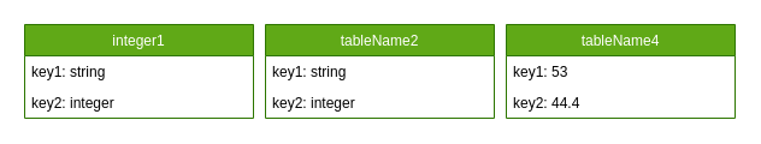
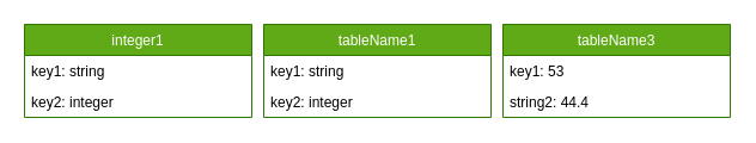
  <mxCell id="0" />
  <mxCell id="1" parent="0" />
  <mxCell id="2" value="integer1" style="swimlane;fontStyle=0;childLayout=stackLayout;horizontal=1;startSize=26;fillColor=#60a917;horizontalStack=0;resizeParent=1;resizeParentMax=0;resizeLast=0;collapsible=1;marginBottom=0;strokeColor=#2D7600;fontColor=#ffffff;" parent="1" vertex="1"><mxGeometry x="20" y="20" width="190" height="78" as="geometry"><mxRectangle x="310" y="160" width="130" height="26" as="alternateBounds" /></mxGeometry></mxCell>
  <mxCell id="3" value="key1: string" style="text;strokeColor=none;fillColor=none;align=left;verticalAlign=top;spacingLeft=4;spacingRight=4;overflow=hidden;rotatable=0;points=[[0,0.5],[1,0.5]];portConstraint=eastwest;" parent="2" vertex="1"><mxGeometry y="26" width="190" height="26" as="geometry" /></mxCell>
  <mxCell id="4" value="key2: integer" style="text;strokeColor=none;fillColor=none;align=left;verticalAlign=top;spacingLeft=4;spacingRight=4;overflow=hidden;rotatable=0;points=[[0,0.5],[1,0.5]];portConstraint=eastwest;" parent="2" vertex="1"><mxGeometry y="52" width="190" height="26" as="geometry" /></mxCell>
- <mxCell id="5" value="tableName2" style="swimlane;fontStyle=0;childLayout=stackLayout;horizontal=1;startSize=26;fillColor=#60a917;horizontalStack=0;resizeParent=1;resizeParentMax=0;resizeLast=0;collapsible=1;marginBottom=0;strokeColor=#2D7600;fontColor=#ffffff;" parent="1" vertex="1"><mxGeometry x="220" y="20" width="190" height="78" as="geometry"><mxRectangle x="310" y="160" width="130" height="26" as="alternateBounds" /></mxGeometry></mxCell>
+ <mxCell id="5" value="tableName1" style="swimlane;fontStyle=0;childLayout=stackLayout;horizontal=1;startSize=26;fillColor=#60a917;horizontalStack=0;resizeParent=1;resizeParentMax=0;resizeLast=0;collapsible=1;marginBottom=0;strokeColor=#2D7600;fontColor=#ffffff;" parent="1" vertex="1"><mxGeometry x="220" y="20" width="190" height="78" as="geometry"><mxRectangle x="310" y="160" width="130" height="26" as="alternateBounds" /></mxGeometry></mxCell>
  <mxCell id="6" value="key1: string" style="text;strokeColor=none;fillColor=none;align=left;verticalAlign=top;spacingLeft=4;spacingRight=4;overflow=hidden;rotatable=0;points=[[0,0.5],[1,0.5]];portConstraint=eastwest;" parent="5" vertex="1"><mxGeometry y="26" width="190" height="26" as="geometry" /></mxCell>
  <mxCell id="7" value="key2: integer" style="text;strokeColor=none;fillColor=none;align=left;verticalAlign=top;spacingLeft=4;spacingRight=4;overflow=hidden;rotatable=0;points=[[0,0.5],[1,0.5]];portConstraint=eastwest;" parent="5" vertex="1"><mxGeometry y="52" width="190" height="26" as="geometry" /></mxCell>
- <mxCell id="8" value="tableName4" style="swimlane;fontStyle=0;childLayout=stackLayout;horizontal=1;startSize=26;fillColor=#60a917;horizontalStack=0;resizeParent=1;resizeParentMax=0;resizeLast=0;collapsible=1;marginBottom=0;strokeColor=#2D7600;fontColor=#ffffff;" parent="1" vertex="1"><mxGeometry x="420" y="20" width="190" height="78" as="geometry"><mxRectangle x="310" y="160" width="130" height="26" as="alternateBounds" /></mxGeometry></mxCell>
+ <mxCell id="8" value="tableName3" style="swimlane;fontStyle=0;childLayout=stackLayout;horizontal=1;startSize=26;fillColor=#60a917;horizontalStack=0;resizeParent=1;resizeParentMax=0;resizeLast=0;collapsible=1;marginBottom=0;strokeColor=#2D7600;fontColor=#ffffff;" parent="1" vertex="1"><mxGeometry x="420" y="20" width="190" height="78" as="geometry"><mxRectangle x="310" y="160" width="130" height="26" as="alternateBounds" /></mxGeometry></mxCell>
  <mxCell id="9" value="key1: 53" style="text;strokeColor=none;fillColor=none;align=left;verticalAlign=top;spacingLeft=4;spacingRight=4;overflow=hidden;rotatable=0;points=[[0,0.5],[1,0.5]];portConstraint=eastwest;" parent="8" vertex="1"><mxGeometry y="26" width="190" height="26" as="geometry" /></mxCell>
- <mxCell id="10" value="key2: 44.4" style="text;strokeColor=none;fillColor=none;align=left;verticalAlign=top;spacingLeft=4;spacingRight=4;overflow=hidden;rotatable=0;points=[[0,0.5],[1,0.5]];portConstraint=eastwest;" parent="8" vertex="1"><mxGeometry y="52" width="190" height="26" as="geometry" /></mxCell>
+ <mxCell id="10" value="string2: 44.4" style="text;strokeColor=none;fillColor=none;align=left;verticalAlign=top;spacingLeft=4;spacingRight=4;overflow=hidden;rotatable=0;points=[[0,0.5],[1,0.5]];portConstraint=eastwest;" parent="8" vertex="1"><mxGeometry y="52" width="190" height="26" as="geometry" /></mxCell>
